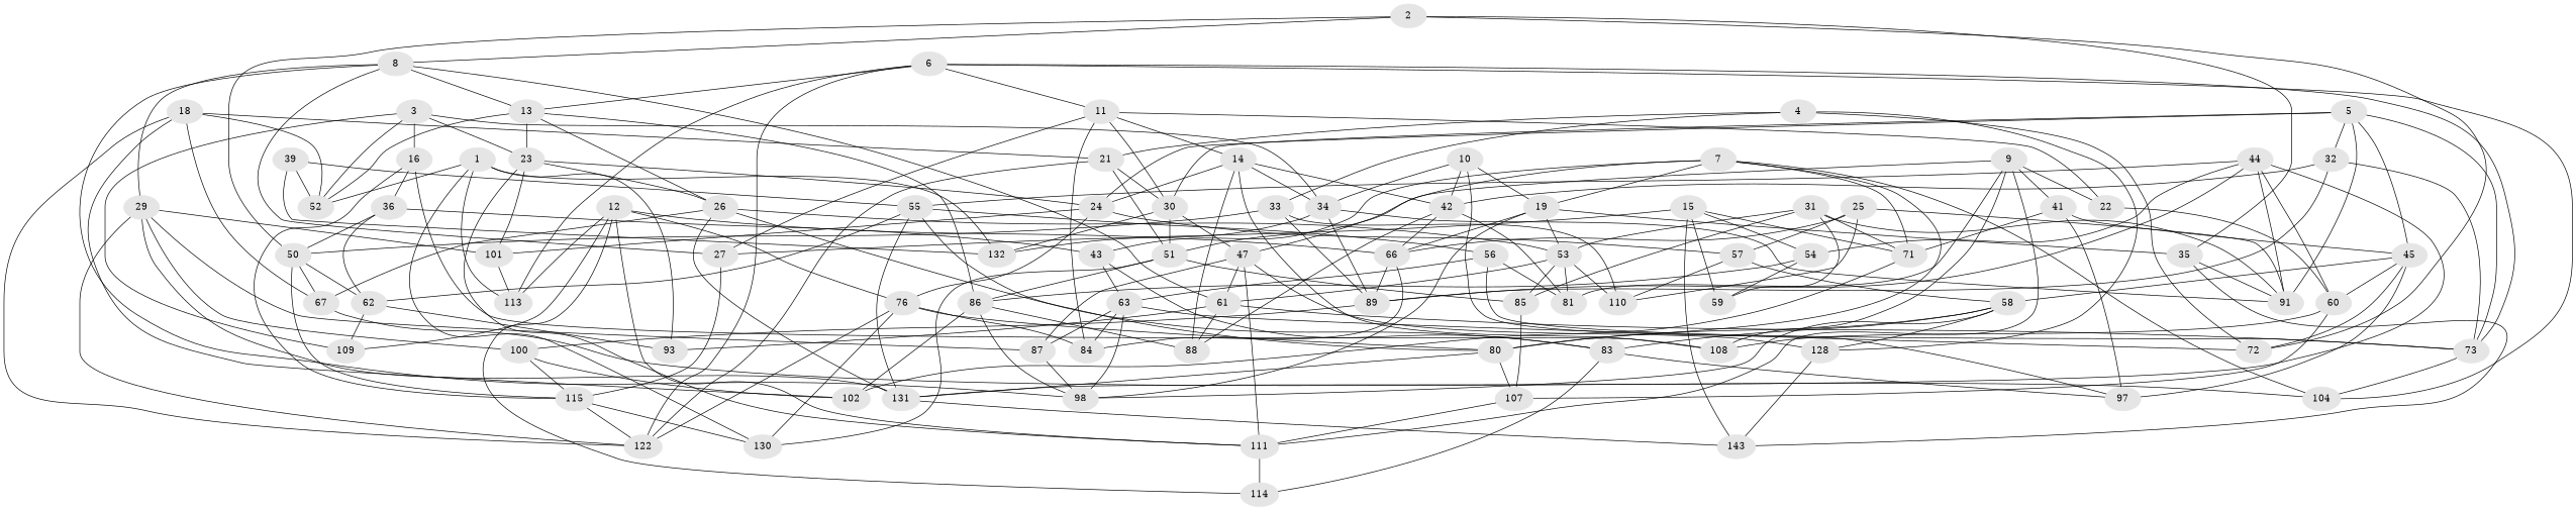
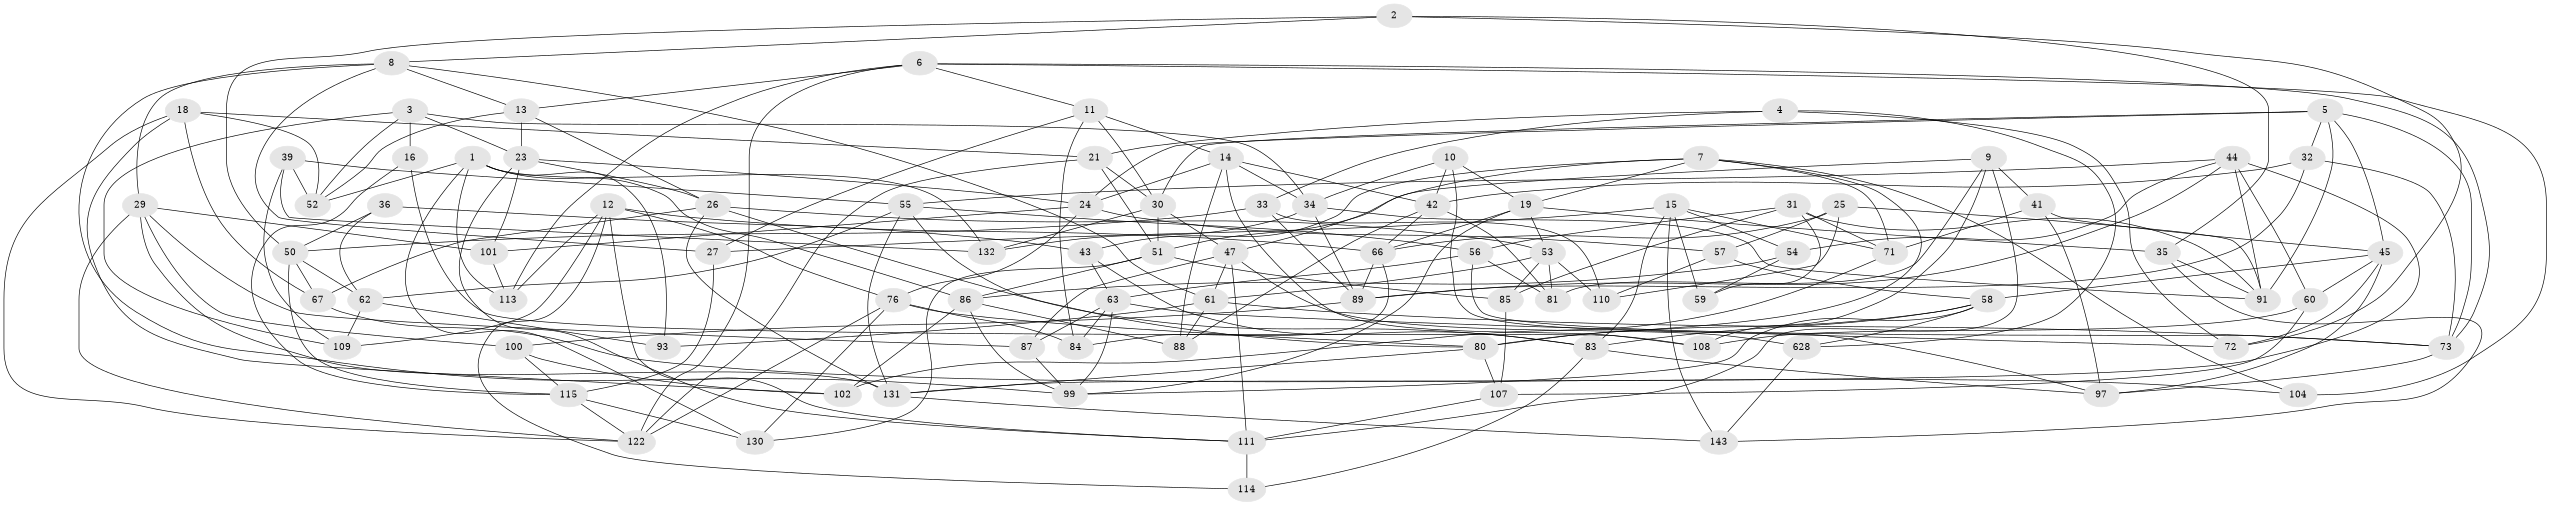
  graph {
    node [color=gray90 style=filled]
    1 [super="+78"]
    52 [super="+69"]
    86 [super="+124"]
    93
    113
    130
    132
-   99 [super="+127" label=98]
+   99 [super="+127"]
    88
    102
    8 [super="+17"]
    13 [super="+46"]
    27
    29 [super="+48"]
    61 [super="+125"]
    2
    35
    50 [super="+82"]
    72
    91 [super="+139"]
    143
    115 [super="+120"]
    67
    62 [super="+70"]
    3 [super="+112"]
    16
    23 [super="+68"]
    34 [super="+105"]
    109
    108
    36
    24 [super="+28"]
    111 [super="+142"]
    26 [super="+96"]
    101
    89 [super="+137"]
    21 [super="+134"]
    30 [super="+40"]
    122 [super="+135"]
    51 [super="+64"]
    4
    33
-   128
+   128 [label=628]
    110
    5 [super="+126"]
    32
    45 [super="+49"]
    73 [super="+98"]
    76 [super="+133"]
    57
    47 [super="+75"]
    42 [super="+77"]
    97
    60 [super="+136"]
    58 [super="+74"]
    104
    6 [super="+106"]
    11 [super="+94"]
-   22
    14 [super="+20"]
    84
    7 [super="+118"]
    19 [super="+38"]
    43
    71 [super="+90"]
    80 [super="+103"]
    66 [super="+95"]
    53 [super="+117"]
    83 [super="+121"]
    63 [super="+79"]
    87
    131 [super="+140"]
    107
    100
    9 [super="+138"]
    41
    81 [super="+92"]
    85
    114
    10
    12 [super="+123"]
    15 [super="+141"]
    59
    54
    18 [super="+116"]
    25
    31 [super="+37"]
    56 [super="+119"]
    39
    55 [super="+129"]
    44 [super="+65"]
    1 -- 52
-   13 -- 86
+   1 -- 86
    1 -- 93
    1 -- 113
    1 -- 130
    1 -- 132
    86 -- 99
    86 -- 88
    86 -- 102
    8 -- 99
    8 -- 13
    8 -- 27
    8 -- 29
    8 -- 61
    13 -- 52 [weight=2]
    13 -- 23
    13 -- 26
    27 -- 115
    29 -- 101
    29 -- 122
    29 -- 87
    29 -- 131
    29 -- 100
    61 -- 93
    61 -- 88
    61 -- 73
    2 -- 8
    2 -- 35
    2 -- 50
    2 -- 72
    35 -- 91
    35 -- 143
    50 -- 115
    50 -- 67
    50 -- 62
    115 -- 130
    115 -- 122
    67 -- 104
    62 -- 93 [weight=2]
    62 -- 109
    3 -- 52
    3 -- 16
    3 -- 23
    3 -- 34
    3 -- 109
    16 -- 115
    16 -- 108
-   16 -- 36
    23 -- 24
    23 -- 111
    23 -- 26
    23 -- 101
    34 -- 132
    34 -- 91
    34 -- 89
    36 -- 50
    36 -- 62
    36 -- 43
    24 -- 101
    24 -- 76
    24 -- 57
    111 -- 114
    26 -- 67
    26 -- 53
    26 -- 83
    26 -- 131
    101 -- 113
    89 -- 100
    21 -- 30
    21 -- 122
    21 -- 51
    30 -- 132
    30 -- 51
    30 -- 47
    51 -- 86
    51 -- 130
    51 -- 85
    4 -- 72
    4 -- 21
    4 -- 33
    4 -- 128
    33 -- 50
    33 -- 89
    33 -- 110
    128 -- 143
    5 -- 91
    5 -- 24
    5 -- 30
    5 -- 32
    5 -- 45
    5 -- 73
    32 -- 89
    32 -- 73
    32 -- 42
    45 -- 72
    45 -- 97
    45 -- 60
    45 -- 58
-   73 -- 104
+   73 -- 97
    76 -- 130
    76 -- 122
    76 -- 84
    76 -- 80
    57 -- 110
    57 -- 58
    47 -- 61
    47 -- 111
    47 -- 128
    47 -- 87
    42 -- 88
    42 -- 66
    42 -- 81
    60 -- 108
    60 -- 107
    58 -- 99
    58 -- 128
    58 -- 80
    58 -- 83
    6 -- 113
    6 -- 13
    6 -- 122
    6 -- 73
    6 -- 104
    6 -- 11
    11 -- 27
    11 -- 30
-   11 -- 22
    11 -- 14
    11 -- 84
-   22 -- 60 [weight=2]
    14 -- 88
    14 -- 34
    14 -- 108
    14 -- 24
    14 -- 42
    7 -- 47
    7 -- 104
    7 -- 19
    7 -- 43
    7 -- 71
    7 -- 80
    19 -- 99
    19 -- 35
    19 -- 66
    19 -- 53
    43 -- 83
    43 -- 63
    71 -- 102
    80 -- 131
    80 -- 107
    66 -- 89
    66 -- 84
    53 -- 61
    53 -- 110
    53 -- 81
    53 -- 85
    83 -- 97
    83 -- 114
    63 -- 99
    63 -- 72
    63 -- 84
    63 -- 87
    87 -- 99
    131 -- 143
    107 -- 111
    100 -- 102
    100 -- 115
    9 -- 108
    9 -- 111
    9 -- 51
-   9 -- 22
    9 -- 41
    9 -- 81
    41 -- 45
    41 -- 97
    41 -- 71
    85 -- 107
    10 -- 34
    10 -- 42
    10 -- 97
    10 -- 19
    12 -- 113
    12 -- 109
    12 -- 111
    12 -- 76
    12 -- 66
    12 -- 114
    15 -- 27
    15 -- 143
    15 -- 71
+   15 -- 83
    15 -- 59
    15 -- 54
    54 -- 86
    54 -- 59
    18 -- 52
    18 -- 102
    18 -- 67
    18 -- 21 [weight=2]
    18 -- 122
    25 -- 91
    25 -- 110
    25 -- 57
    25 -- 66
    31 -- 91
    31 -- 71 [weight=2]
    31 -- 85
    31 -- 59
-   31 -- 53
+   31 -- 56
    56 -- 73
    56 -- 63
    56 -- 81 [weight=2]
    39 -- 52
    39 -- 132
+   39 -- 109
    39 -- 55
    55 -- 62
    55 -- 80
    55 -- 131
    55 -- 56
    44 -- 91
    44 -- 89
    44 -- 60
    44 -- 131
    44 -- 54
    44 -- 55
  }
